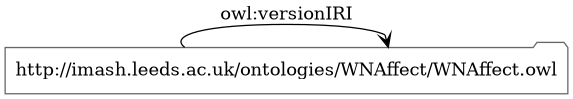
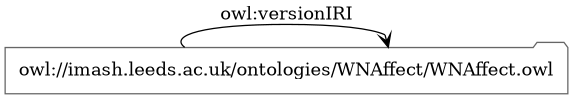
  digraph {
    rankdir=LR
-   "http://imash.leeds.ac.uk/ontologies/WNAffect/WNAffect.owl" [style=filled fillcolor=white color=gray40 shape=folder]
+   "http://imash.leeds.ac.uk/ontologies/WNAffect/WNAffect.owl" [style=filled fillcolor=white color=gray40 shape=folder label="owl://imash.leeds.ac.uk/ontologies/WNAffect/WNAffect.owl"]
    "http://imash.leeds.ac.uk/ontologies/WNAffect/WNAffect.owl" -> "http://imash.leeds.ac.uk/ontologies/WNAffect/WNAffect.owl" [label="owl:versionIRI" arrowhead=vee]
  }
